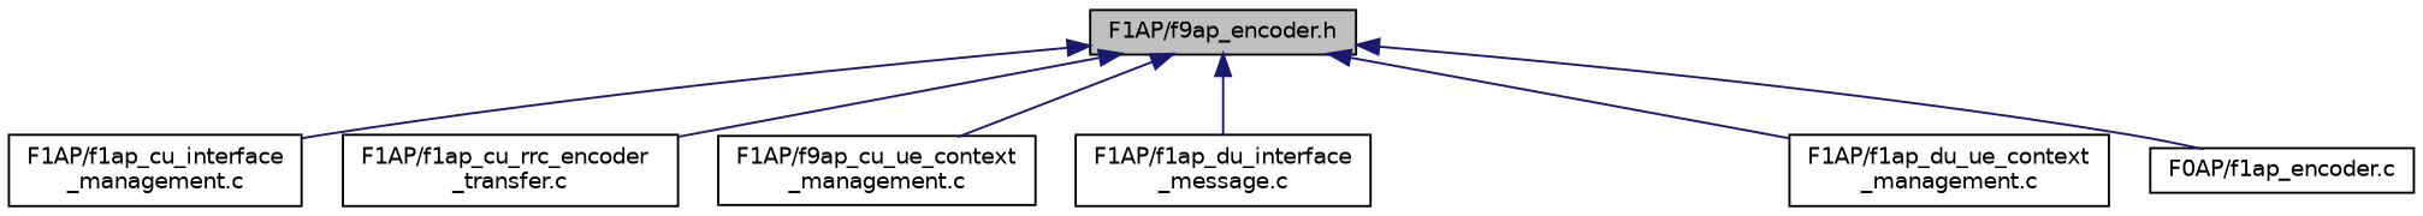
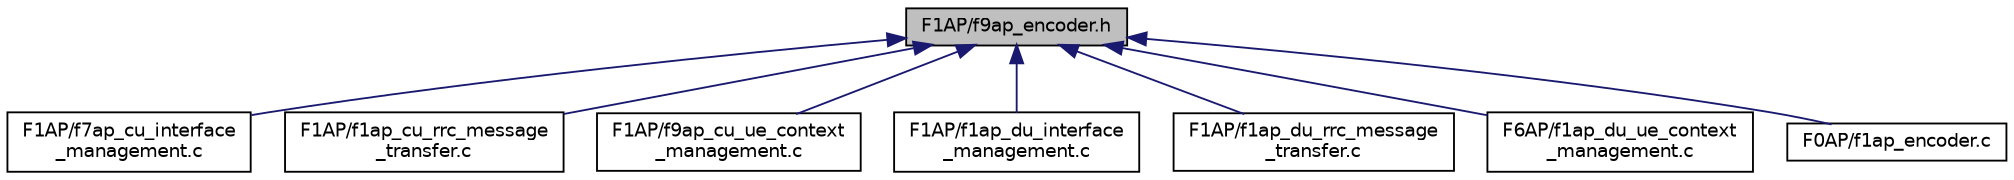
  digraph {
    node [color=black fillcolor=white fontname=Helvetica fontsize=10 shape=record style=filled]
    edge [color=midnightblue dir=back fontname=Helvetica fontsize=10 labelfontname=Helvetica labelfontsize=10 style=solid]
    n1 [fillcolor=grey75 fontcolor=black height=0.2 label="F1AP/f9ap_encoder.h" width=0.4]
-   n2 [height=0.2 label="F1AP/f1ap_cu_interface\l_management.c" width=0.4]
-   n3 [height=0.2 label="F1AP/f1ap_cu_rrc_encoder\l_transfer.c" width=0.4]
+   n2 [height=0.2 label="F1AP/f7ap_cu_interface\l_management.c" width=0.4]
+   n3 [height=0.2 label="F1AP/f1ap_cu_rrc_message\l_transfer.c" width=0.4]
    n4 [height=0.2 label="F1AP/f9ap_cu_ue_context\l_management.c" width=0.4]
-   n5 [height=0.2 label="F1AP/f1ap_du_interface\l_message.c" width=0.4]
-   n7 [height=0.2 label="F1AP/f1ap_du_ue_context\l_management.c" width=0.4]
+   n5 [height=0.2 label="F1AP/f1ap_du_interface\l_management.c" width=0.4]
+   n6 [height=0.2 label="F1AP/f1ap_du_rrc_message\l_transfer.c" width=0.4]
+   n7 [height=0.2 label="F6AP/f1ap_du_ue_context\l_management.c" width=0.4]
    n8 [height=0.2 label="F0AP/f1ap_encoder.c" width=0.4]
    n1 -> n2
    n1 -> n3
    n1 -> n4
    n1 -> n5
+   n1 -> n6
    n1 -> n7
    n1 -> n8
  }
